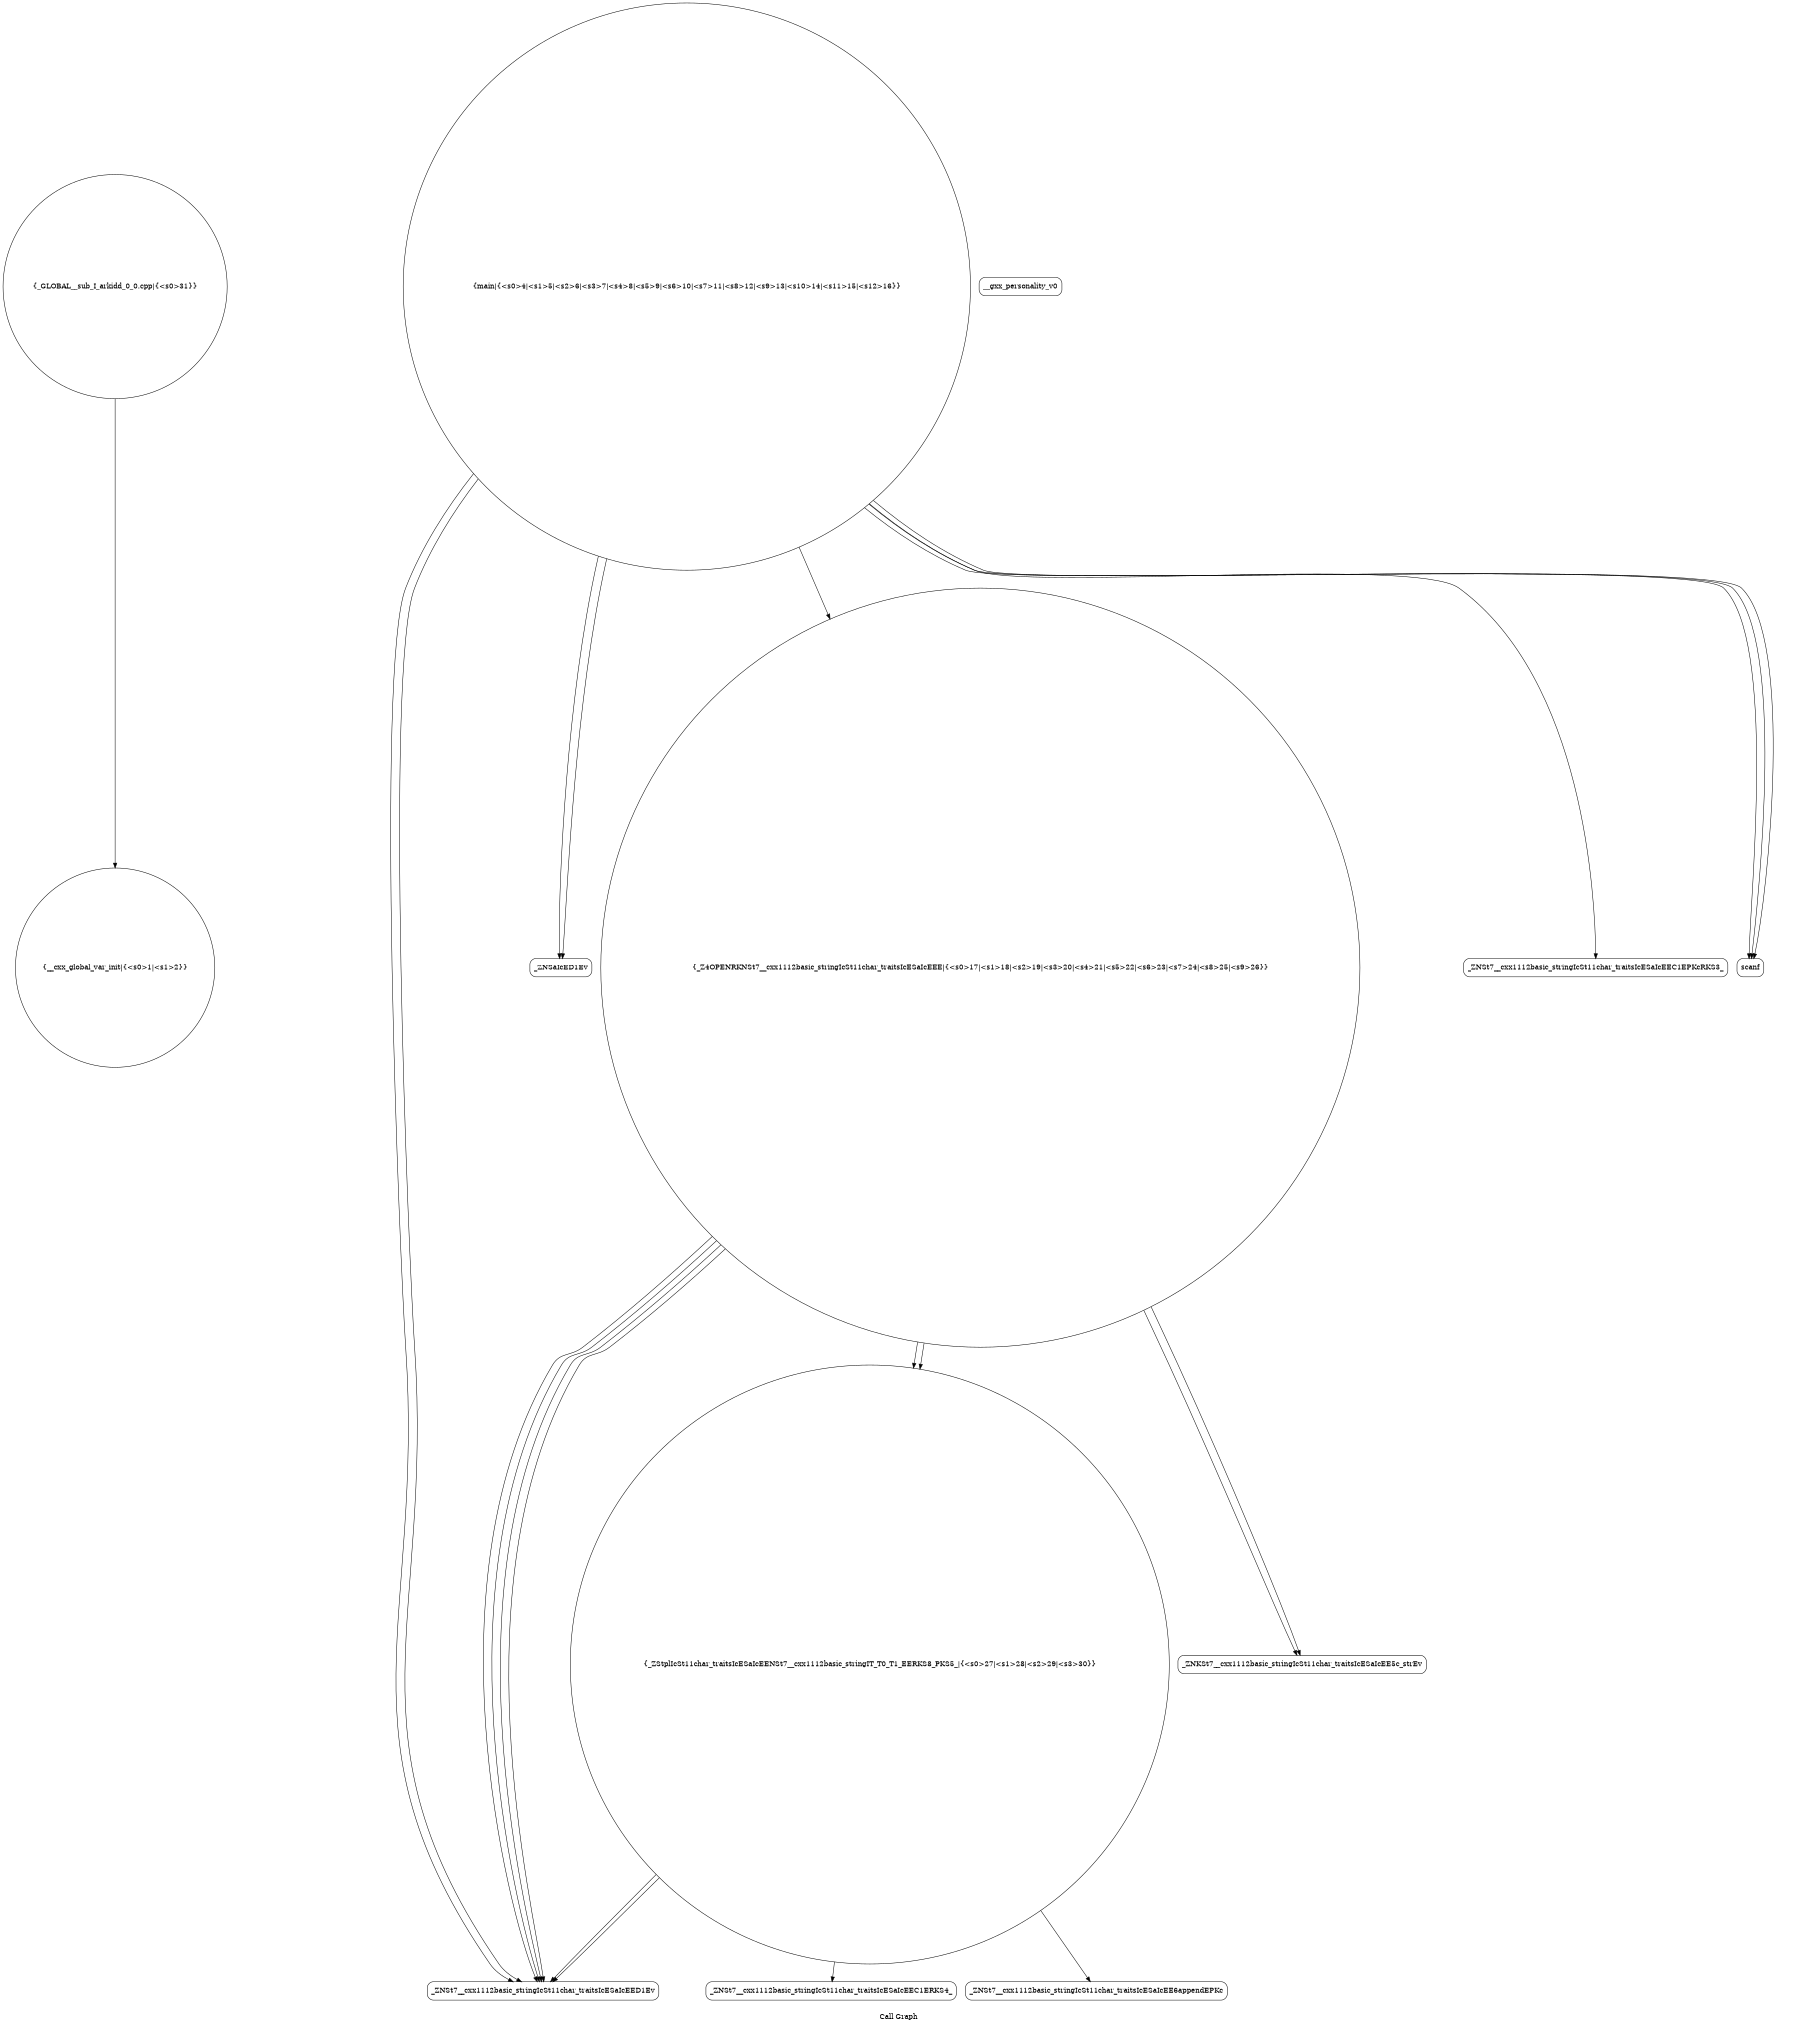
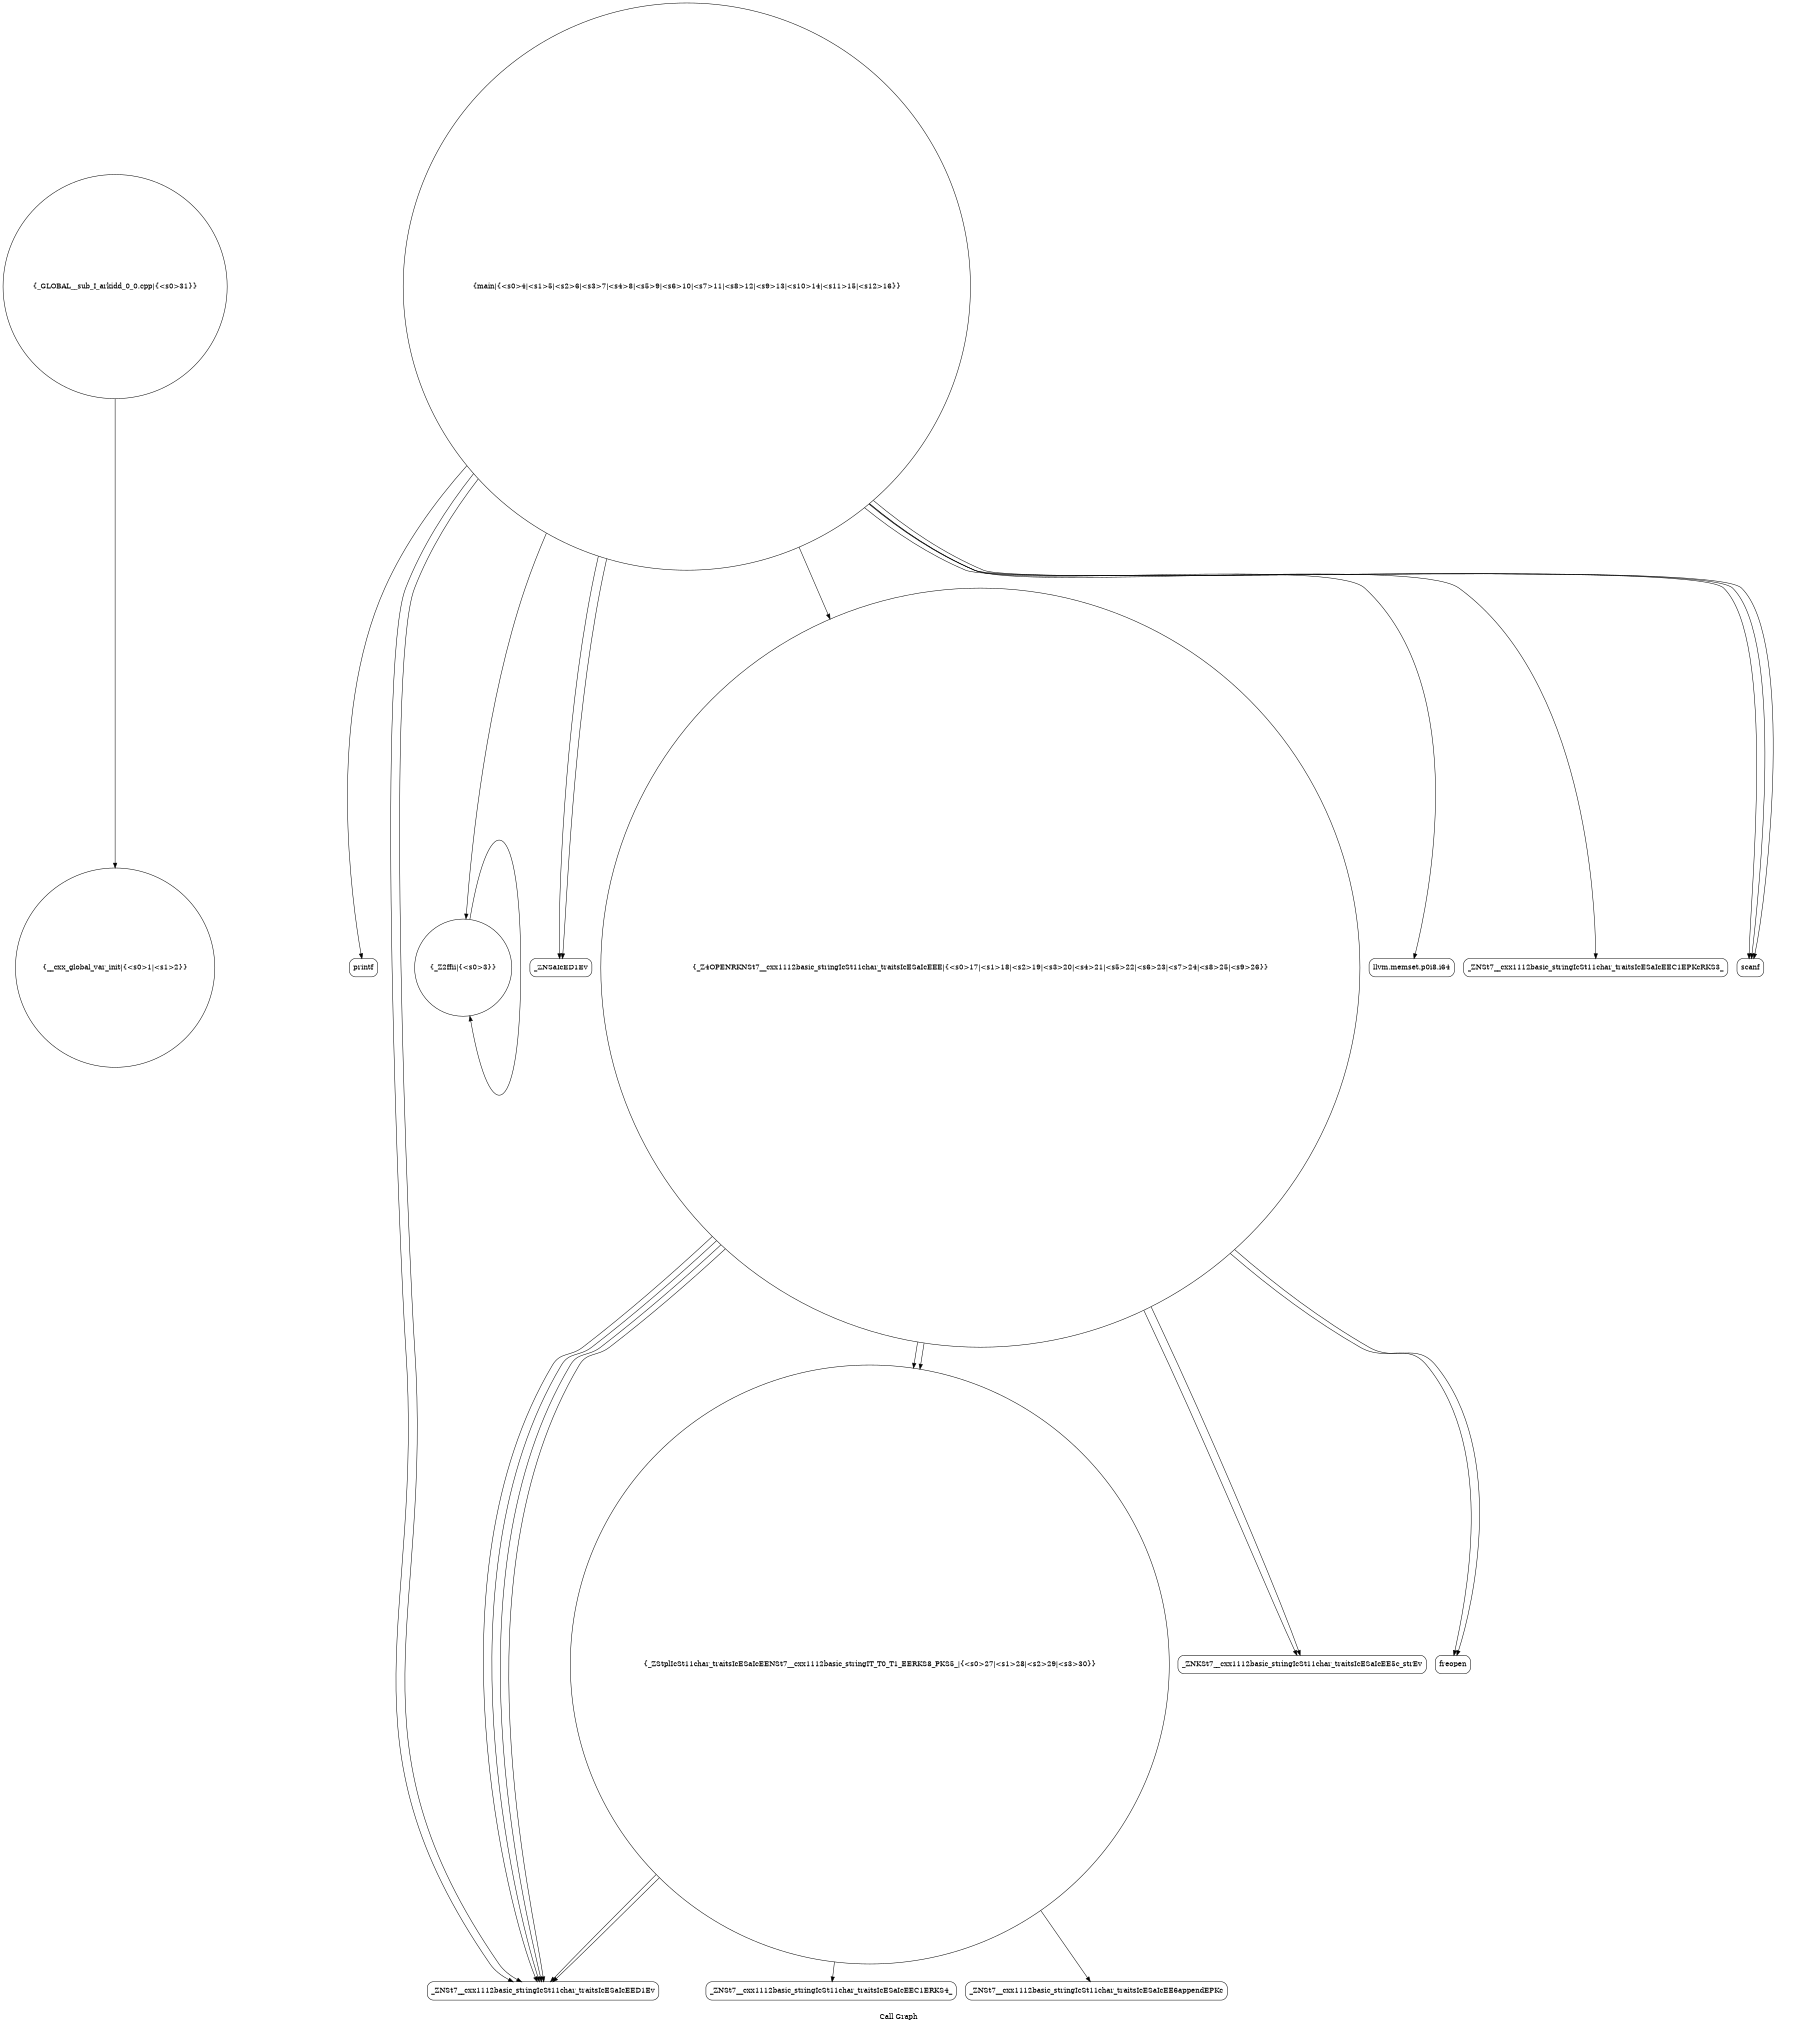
  digraph {
    label="Call Graph"
    node [shape=Mrecord]
    edge [color=black tailport=s0]
    n1 [label="{__cxx_global_var_init|{<s0>1|<s1>2}}" shape=circle]
-   n3 [label="{__gxx_personality_v0}"]
+   n2 [label="{printf}"]
    n4 [label="{_ZStplIcSt11char_traitsIcESaIcEENSt7__cxx1112basic_stringIT_T0_T1_EERKS8_PKS5_|{<s0>27|<s1>28|<s2>29|<s3>30}}" shape=circle]
    n5 [label="{_ZNSt7__cxx1112basic_stringIcSt11char_traitsIcESaIcEEC1ERKS4_}"]
    n6 [label="{_ZNSt7__cxx1112basic_stringIcSt11char_traitsIcESaIcEE6appendEPKc}"]
    n7 [label="{_ZNSt7__cxx1112basic_stringIcSt11char_traitsIcESaIcEED1Ev}"]
+   n8 [label="{_Z2ffii|{<s0>3}}" shape=circle]
    n9 [label="{_ZNSaIcED1Ev}"]
    n10 [label="{_Z4OPENRKNSt7__cxx1112basic_stringIcSt11char_traitsIcESaIcEEE|{<s0>17|<s1>18|<s2>19|<s3>20|<s4>21|<s5>22|<s6>23|<s7>24|<s8>25|<s9>26}}" shape=circle]
    n11 [label="{_ZNKSt7__cxx1112basic_stringIcSt11char_traitsIcESaIcEE5c_strEv}"]
+   n12 [label="{freopen}"]
+   n13 [label="{llvm.memset.p0i8.i64}"]
    n14 [label="{_GLOBAL__sub_I_arkidd_0_0.cpp|{<s0>31}}" shape=circle]
    n15 [label="{_ZNSt7__cxx1112basic_stringIcSt11char_traitsIcESaIcEEC1EPKcRKS3_}"]
    n16 [label="{main|{<s0>4|<s1>5|<s2>6|<s3>7|<s4>8|<s5>9|<s6>10|<s7>11|<s8>12|<s9>13|<s10>14|<s11>15|<s12>16}}" shape=circle]
    n17 [label="{scanf}"]
    n4 -> n5
    n4 -> n6 [tailport=s1]
    n4 -> n7 [tailport=s2]
    n4 -> n7 [tailport=s3]
+   n8 -> n8
    n10 -> n4
    n10 -> n4 [tailport=s4]
    n10 -> n7 [tailport=s3]
    n10 -> n7 [tailport=s7]
    n10 -> n7 [tailport=s8]
    n10 -> n7 [tailport=s9]
    n10 -> n11 [tailport=s1]
    n10 -> n11 [tailport=s5]
+   n10 -> n12 [tailport=s2]
+   n10 -> n12 [tailport=s6]
    n14 -> n1
+   n16 -> n2 [tailport=s12]
    n16 -> n7 [tailport=s3]
    n16 -> n7 [tailport=s8]
+   n16 -> n8 [tailport=s11]
    n16 -> n9 [tailport=s4]
    n16 -> n9 [tailport=s9]
    n16 -> n10 [tailport=s2]
+   n16 -> n13 [tailport=s10]
    n16 -> n15 [tailport=s1]
    n16 -> n17 [tailport=s5]
    n16 -> n17 [tailport=s6]
    n16 -> n17 [tailport=s7]
  }
